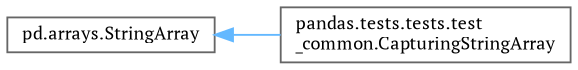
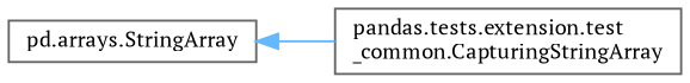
  digraph {
    rankdir=LR
    fontname="PT Serif"
    node [color=grey40 fillcolor=white fontname="PT Serif" fontsize=10 shape=box style=filled]
    n1 [height=0.2 label="pd.arrays.StringArray" width=0.4]
-   n2 [height=0.2 label="pandas.tests.tests.test\l_common.CapturingStringArray" width=0.4]
+   n2 [height=0.2 label="pandas.tests.extension.test\l_common.CapturingStringArray" width=0.4]
    n1 -> n2 [color=steelblue1 dir=back fontname="PT Serif" fontsize=10 labelfontname=Helvetica labelfontsize=10 style=solid]
  }
